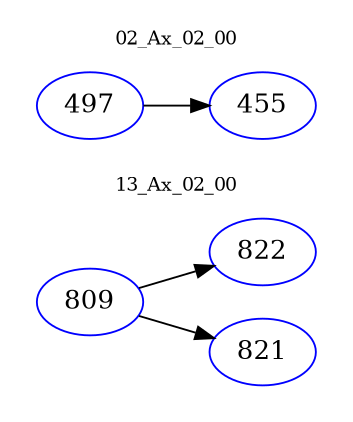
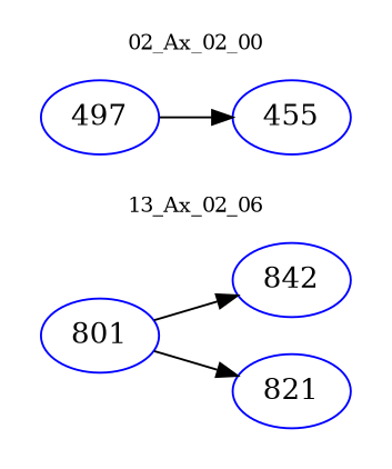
  digraph {
    rankdir=LR
    node [color=blue]
    edge [color=black]
-   n1 [label=809]
+   n1 [label=801]
    n2 [label=821]
-   n3 [label=822]
+   n3 [label=842]
    n4 [label=497]
    n5 [label=455]
    subgraph cluster_1 {
      color=white
      fontsize=10
-     label="13_Ax_02_00"
+     label="13_Ax_02_06"
      n1
      n2
      n3
    }
    subgraph cluster_2 {
      color=white
      fontsize=10
      label="02_Ax_02_00"
      n4
      n5
    }
    n1 -> n2
    n1 -> n3
    n4 -> n5
  }
